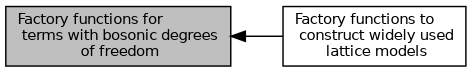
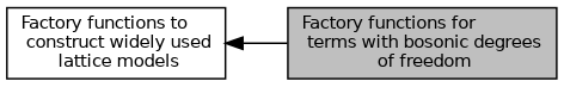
  digraph {
    rankdir=LR
    node [color=black fontname=Helvetica fontsize=10 shape=record style=filled]
    n1 [fillcolor=white height=0.2 label="Factory functions to\l construct widely used\l lattice models" width=0.4]
    n2 [fillcolor=grey75 fontcolor=black height=0.2 label="Factory functions for\l terms with bosonic degrees\l of freedom" width=0.4]
-   n2 -> n1 [dir=back fontname=Helvetica fontsize=10 labelfontname=Helvetica labelfontsize=10 shape=plaintext style=solid]
+   n1 -> n2 [dir=back fontname=Helvetica fontsize=10 labelfontname=Helvetica labelfontsize=10 shape=plaintext style=solid]
  }
